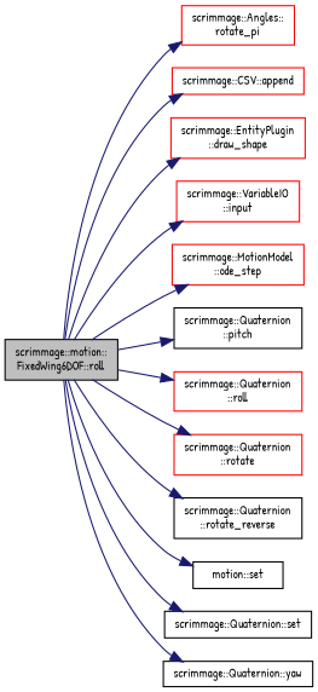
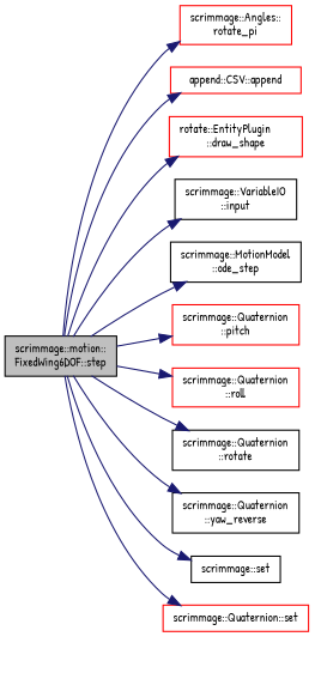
  digraph {
    fontname="Patrick Hand"
    rankdir=LR
    node [color=black fillcolor=white fontname="Patrick Hand" fontsize=10 shape=record style=filled]
    edge [color=midnightblue fontname="Patrick Hand" fontsize=10 labelfontname=Helvetica labelfontsize=10 style=solid]
-   n1 [fillcolor=grey75 fontcolor=black height=0.2 label="scrimmage::motion::\lFixedWing6DOF::roll" width=0.4]
+   n1 [fillcolor=grey75 fontcolor=black height=0.2 label="scrimmage::motion::\lFixedWing6DOF::step" width=0.4]
    n2 [color=red height=0.2 label="scrimmage::Angles::\lrotate_pi" width=0.4]
-   n3 [color=red height=0.2 label="scrimmage::CSV::append" width=0.4]
-   n4 [color=red height=0.2 label="scrimmage::EntityPlugin\l::draw_shape" width=0.4]
-   n5 [color=red height=0.2 label="scrimmage::VariableIO\l::input" width=0.4]
-   n6 [color=red height=0.2 label="scrimmage::MotionModel\l::ode_step" width=0.4]
-   n7 [height=0.2 label="scrimmage::Quaternion\l::pitch" width=0.4]
+   n3 [color=red height=0.2 label="append::CSV::append" width=0.4]
+   n4 [color=red height=0.2 label="rotate::EntityPlugin\l::draw_shape" width=0.4]
+   n5 [height=0.2 label="scrimmage::VariableIO\l::input" width=0.4]
+   n6 [height=0.2 label="scrimmage::MotionModel\l::ode_step" width=0.4]
+   n7 [color=red height=0.2 label="scrimmage::Quaternion\l::pitch" width=0.4]
    n8 [color=red height=0.2 label="scrimmage::Quaternion\l::roll" width=0.4]
-   n9 [color=red height=0.2 label="scrimmage::Quaternion\l::rotate" width=0.4]
-   n10 [height=0.2 label="scrimmage::Quaternion\l::rotate_reverse" width=0.4]
-   n11 [height=0.2 label="motion::set" width=0.4]
-   n12 [height=0.2 label="scrimmage::Quaternion::set" width=0.4]
-   n13 [height=0.2 label="scrimmage::Quaternion::yaw" width=0.4]
+   n9 [height=0.2 label="scrimmage::Quaternion\l::rotate" width=0.4]
+   n10 [height=0.2 label="scrimmage::Quaternion\l::yaw_reverse" width=0.4]
+   n11 [height=0.2 label="scrimmage::set" width=0.4]
+   n12 [color=red height=0.2 label="scrimmage::Quaternion::set" width=0.4]
    n1 -> n2
    n1 -> n3
    n1 -> n4
    n1 -> n5
    n1 -> n6
    n1 -> n7
    n1 -> n8
    n1 -> n9
    n1 -> n10
    n1 -> n11
    n1 -> n12
-   n1 -> n13
  }
